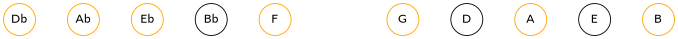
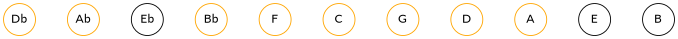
  graph {
    fontname=Lato
    mindist=.1
    rankdir=LR
    node [color=orange fontname=Lato margin=0 shape=circle]
    edge [fontname=Lato style=invis]
    E [color=black]
-   B
+   B [color=""]
    Db
    Ab
-   Eb
-   Bb [color=black]
+   Eb [color=""]
+   Bb
    F
+   C
    G
-   D [color=""]
+   D
    A
    subgraph sub_1 {
      E
      B
      Db
      Ab
      Eb
      Bb
      F
+     C
      G
      D
      A
    }
    E -- B
    Db -- Ab
    Ab -- Eb
    Eb -- Bb
    Bb -- F
+   F -- C
+   C -- G
    G -- D
    D -- A
    A -- E
  }
